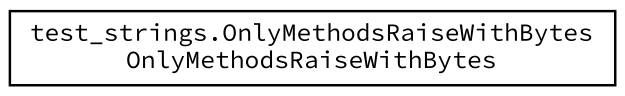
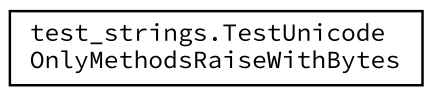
  digraph {
    rankdir=LR
    fontname="Source Code Pro"
-   n1 [color=black fillcolor=white fontname="Source Code Pro" fontsize=10 height=0.2 label="test_strings.OnlyMethodsRaiseWithBytes\lOnlyMethodsRaiseWithBytes" shape=record style=filled width=0.4]
+   n1 [color=black fillcolor=white fontname="Source Code Pro" fontsize=10 height=0.2 label="test_strings.TestUnicode\lOnlyMethodsRaiseWithBytes" shape=record style=filled width=0.4]
  }
